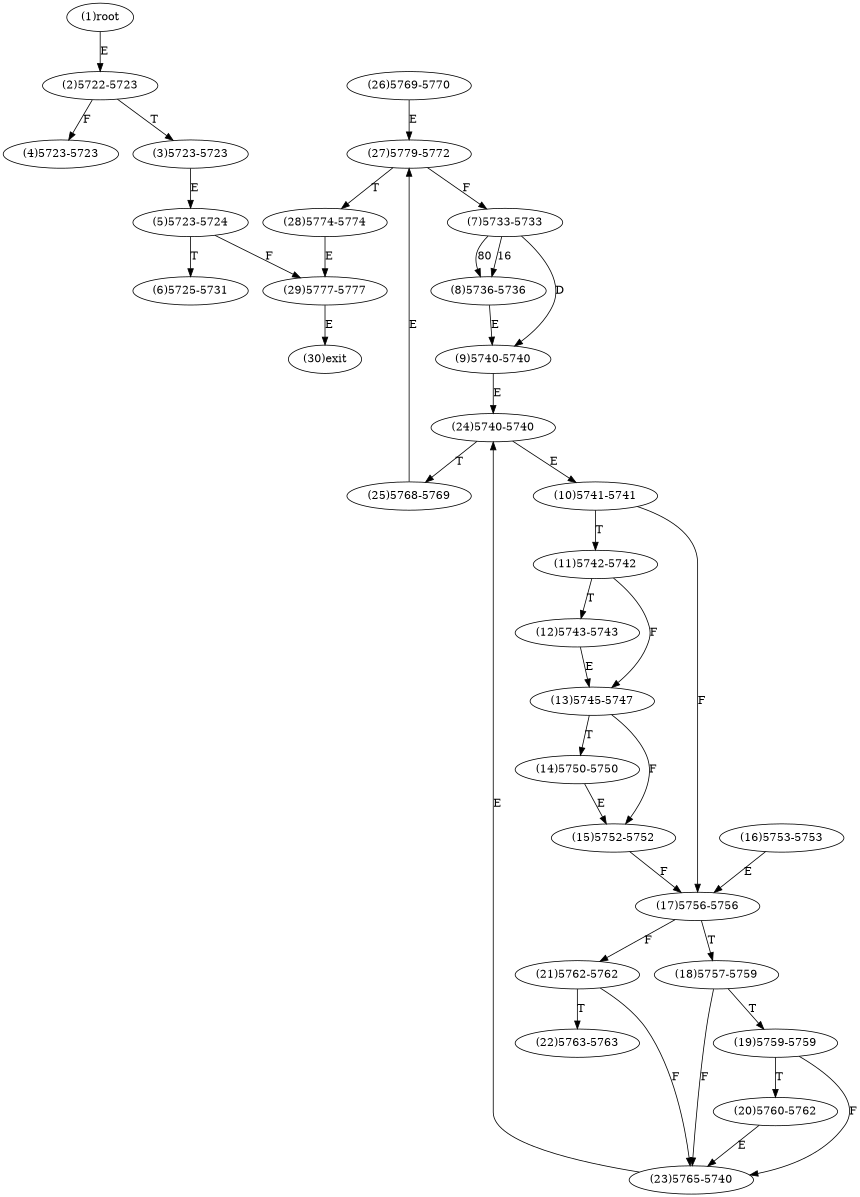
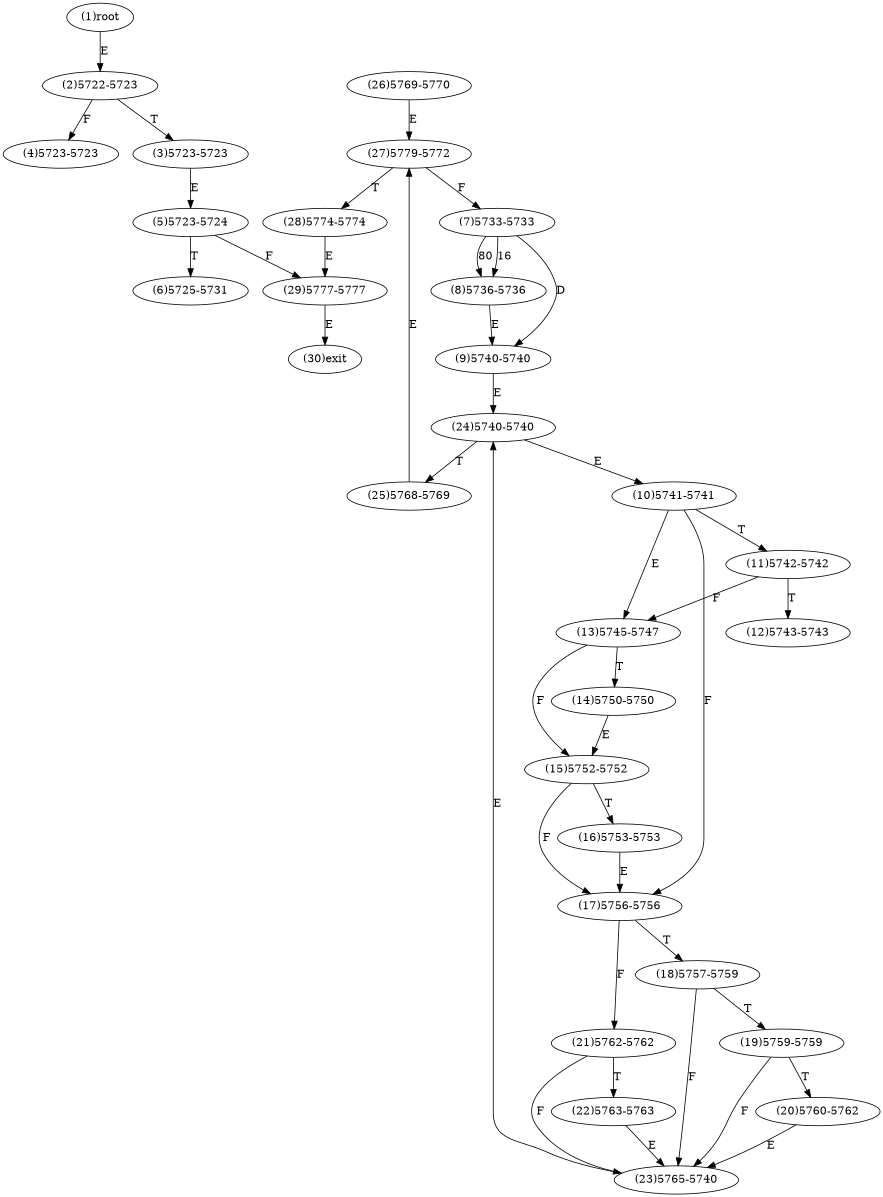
  digraph {
    n1 [label="(1)root"]
    n2 [label="(2)5722-5723"]
    n3 [label="(3)5723-5723"]
    n4 [label="(4)5723-5723"]
    n5 [label="(5)5723-5724"]
    n6 [label="(6)5725-5731"]
    n7 [label="(29)5777-5777"]
    n8 [label="(30)exit"]
    n9 [label="(7)5733-5733"]
    n10 [label="(8)5736-5736"]
    n11 [label="(9)5740-5740"]
    n12 [label="(24)5740-5740"]
    n13 [label="(10)5741-5741"]
    n14 [label="(25)5768-5769"]
    n15 [label="(11)5742-5742"]
    n16 [label="(17)5756-5756"]
    n17 [label="(12)5743-5743"]
    n18 [label="(13)5745-5747"]
    n19 [label="(18)5757-5759"]
    n20 [label="(21)5762-5762"]
    n21 [label="(14)5750-5750"]
    n22 [label="(15)5752-5752"]
    n23 [label="(16)5753-5753"]
    n24 [label="(19)5759-5759"]
    n25 [label="(23)5765-5740"]
    n26 [label="(22)5763-5763"]
    n27 [label="(20)5760-5762"]
    n28 [label="(27)5779-5772"]
    n29 [label="(28)5774-5774"]
    n30 [label="(26)5769-5770"]
    n1 -> n2 [label=E]
    n2 -> n3 [label=T]
    n2 -> n4 [label=F]
    n3 -> n5 [label=E]
    n5 -> n6 [label=T]
    n5 -> n7 [label=F]
    n7 -> n8 [label=E]
    n9 -> n10 [label=16]
    n9 -> n10 [label=80]
    n9 -> n11 [label=D]
    n10 -> n11 [label=E]
    n11 -> n12 [label=E]
    n12 -> n13 [label=E]
    n12 -> n14 [label=T]
    n13 -> n15 [label=T]
    n13 -> n16 [label=F]
    n14 -> n28 [label=E]
    n15 -> n17 [label=T]
    n15 -> n18 [label=F]
    n16 -> n19 [label=T]
    n16 -> n20 [label=F]
-   n17 -> n18 [label=E]
+   n13 -> n18 [label=E]
    n18 -> n21 [label=T]
    n18 -> n22 [label=F]
    n19 -> n24 [label=T]
    n19 -> n25 [label=F]
    n20 -> n25 [label=F]
    n20 -> n26 [label=T]
    n21 -> n22 [label=E]
    n22 -> n16 [label=F]
+   n22 -> n23 [label=T]
    n23 -> n16 [label=E]
    n24 -> n25 [label=F]
    n24 -> n27 [label=T]
    n25 -> n12 [label=E]
+   n26 -> n25 [label=E]
    n27 -> n25 [label=E]
    n28 -> n9 [label=F]
    n28 -> n29 [label=T]
    n29 -> n7 [label=E]
    n30 -> n28 [label=E]
  }
